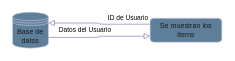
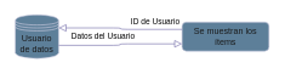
  <mxCell id="0" />
  <mxCell id="1" parent="0" />
  <mxCell id="2" value="Se muestran los ítems" style="rounded=1;whiteSpace=wrap;html=1;fontSize=12;glass=0;strokeWidth=1;shadow=0;labelBackgroundColor=none;fillColor=#5D7F99;strokeColor=#D0CEE2;fontColor=#1A1A1A;" parent="1" vertex="1"><mxGeometry x="250" y="30" width="120" height="40" as="geometry" /></mxCell>
- <mxCell id="3" value="Base de datos" style="shape=datastore;whiteSpace=wrap;html=1;strokeColor=#D0CEE2;fontColor=#1A1A1A;fillColor=#5D7F99;labelBackgroundColor=none;" parent="1" vertex="1"><mxGeometry x="20" y="20" width="60" height="60" as="geometry" /></mxCell>
+ <mxCell id="3" value="Usuario de datos" style="shape=datastore;whiteSpace=wrap;html=1;strokeColor=#D0CEE2;fontColor=#1A1A1A;fillColor=#5D7F99;labelBackgroundColor=none;" parent="1" vertex="1"><mxGeometry x="20" y="20" width="60" height="60" as="geometry" /></mxCell>
  <mxCell id="4" value="ID de Usuario" style="rounded=1;html=1;jettySize=auto;orthogonalLoop=1;fontSize=11;endArrow=block;endFill=0;endSize=8;strokeWidth=1;shadow=0;labelBackgroundColor=none;edgeStyle=orthogonalEdgeStyle;strokeColor=#736CA8;fontColor=default;entryX=1;entryY=0.3;entryDx=0;entryDy=0;exitX=0;exitY=0.25;exitDx=0;exitDy=0;" parent="1" source="2" target="3" edge="1"><mxGeometry x="-0.575" y="-10" relative="1" as="geometry"><mxPoint as="offset" /><mxPoint x="160" y="-20" as="sourcePoint" /><mxPoint x="300" y="60" as="targetPoint" /></mxGeometry></mxCell>
  <mxCell id="5" value="Datos del Usuario" style="rounded=1;html=1;jettySize=auto;orthogonalLoop=1;fontSize=11;endArrow=block;endFill=0;endSize=8;strokeWidth=1;shadow=0;labelBackgroundColor=none;edgeStyle=orthogonalEdgeStyle;strokeColor=#736CA8;fontColor=default;exitX=1;exitY=0.7;exitDx=0;exitDy=0;entryX=0;entryY=0.75;entryDx=0;entryDy=0;" parent="1" source="3" target="2" edge="1"><mxGeometry x="-0.286" y="12" relative="1" as="geometry"><mxPoint as="offset" /><mxPoint x="20" y="48" as="sourcePoint" /><mxPoint x="300" y="50" as="targetPoint" /></mxGeometry></mxCell>
